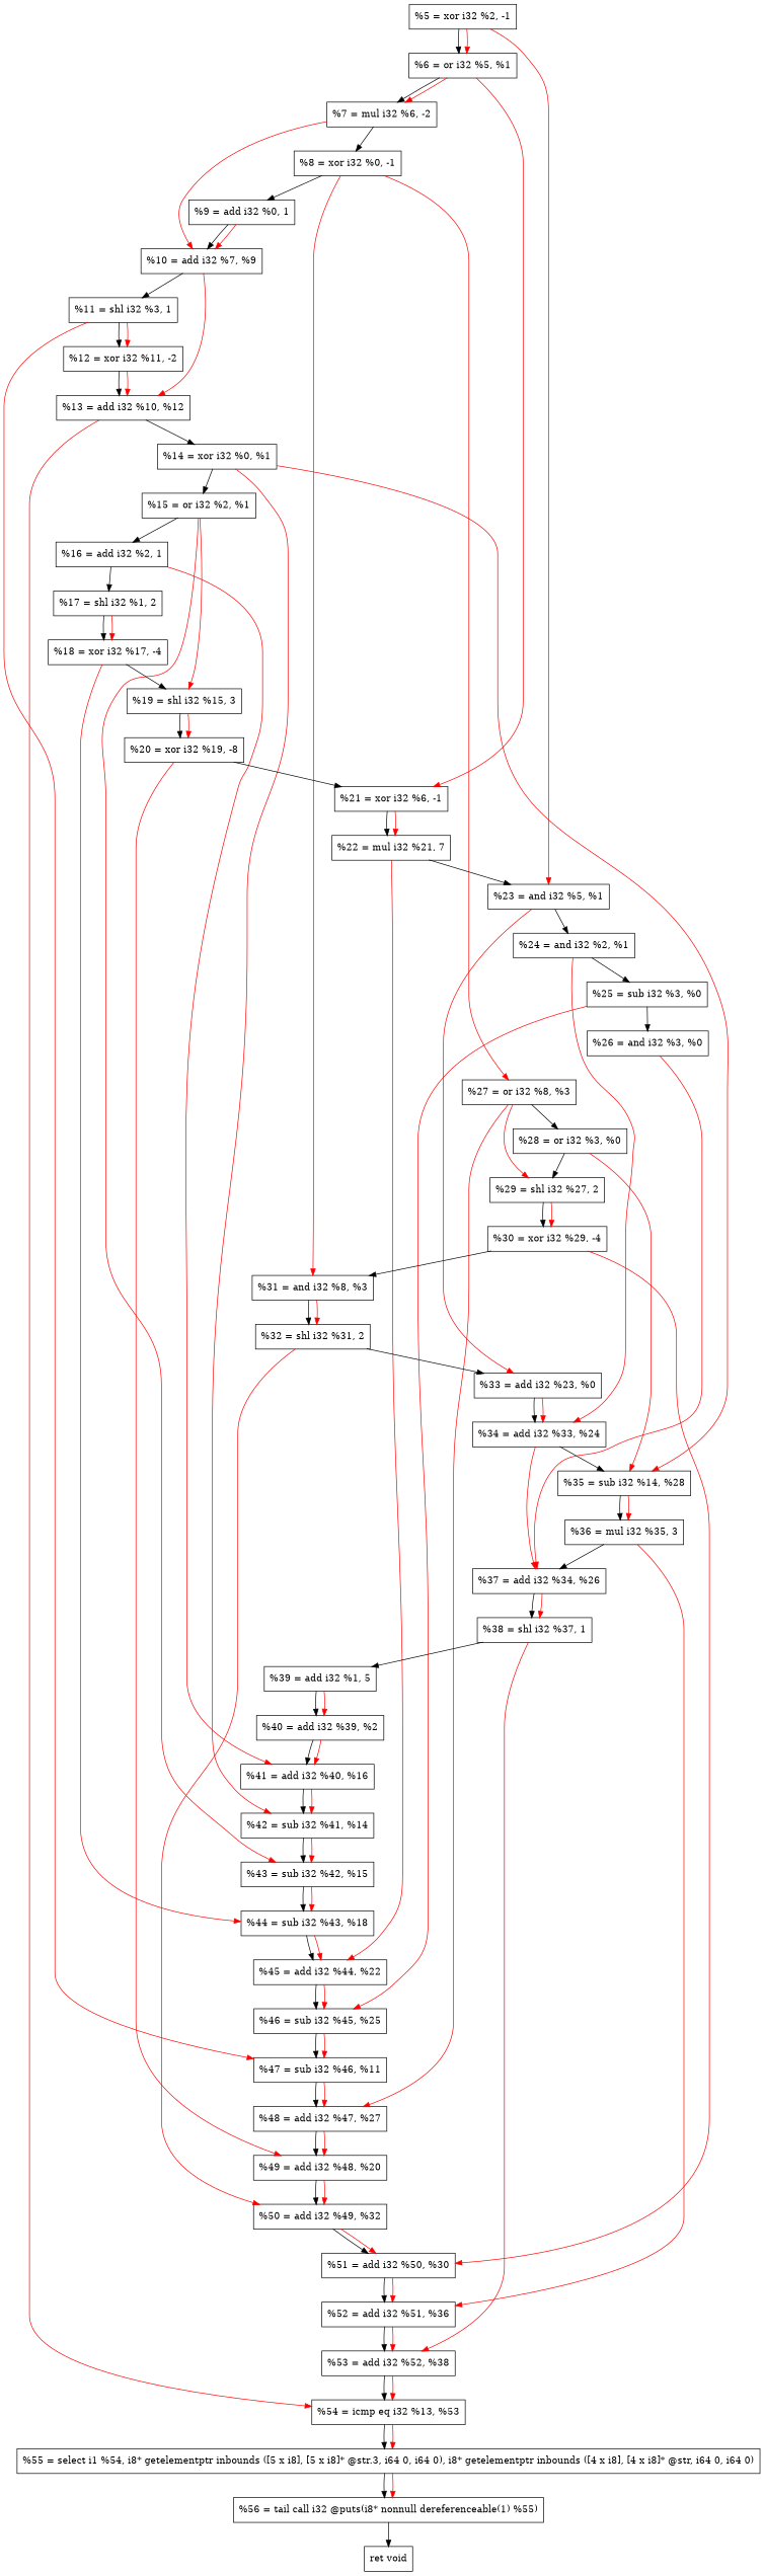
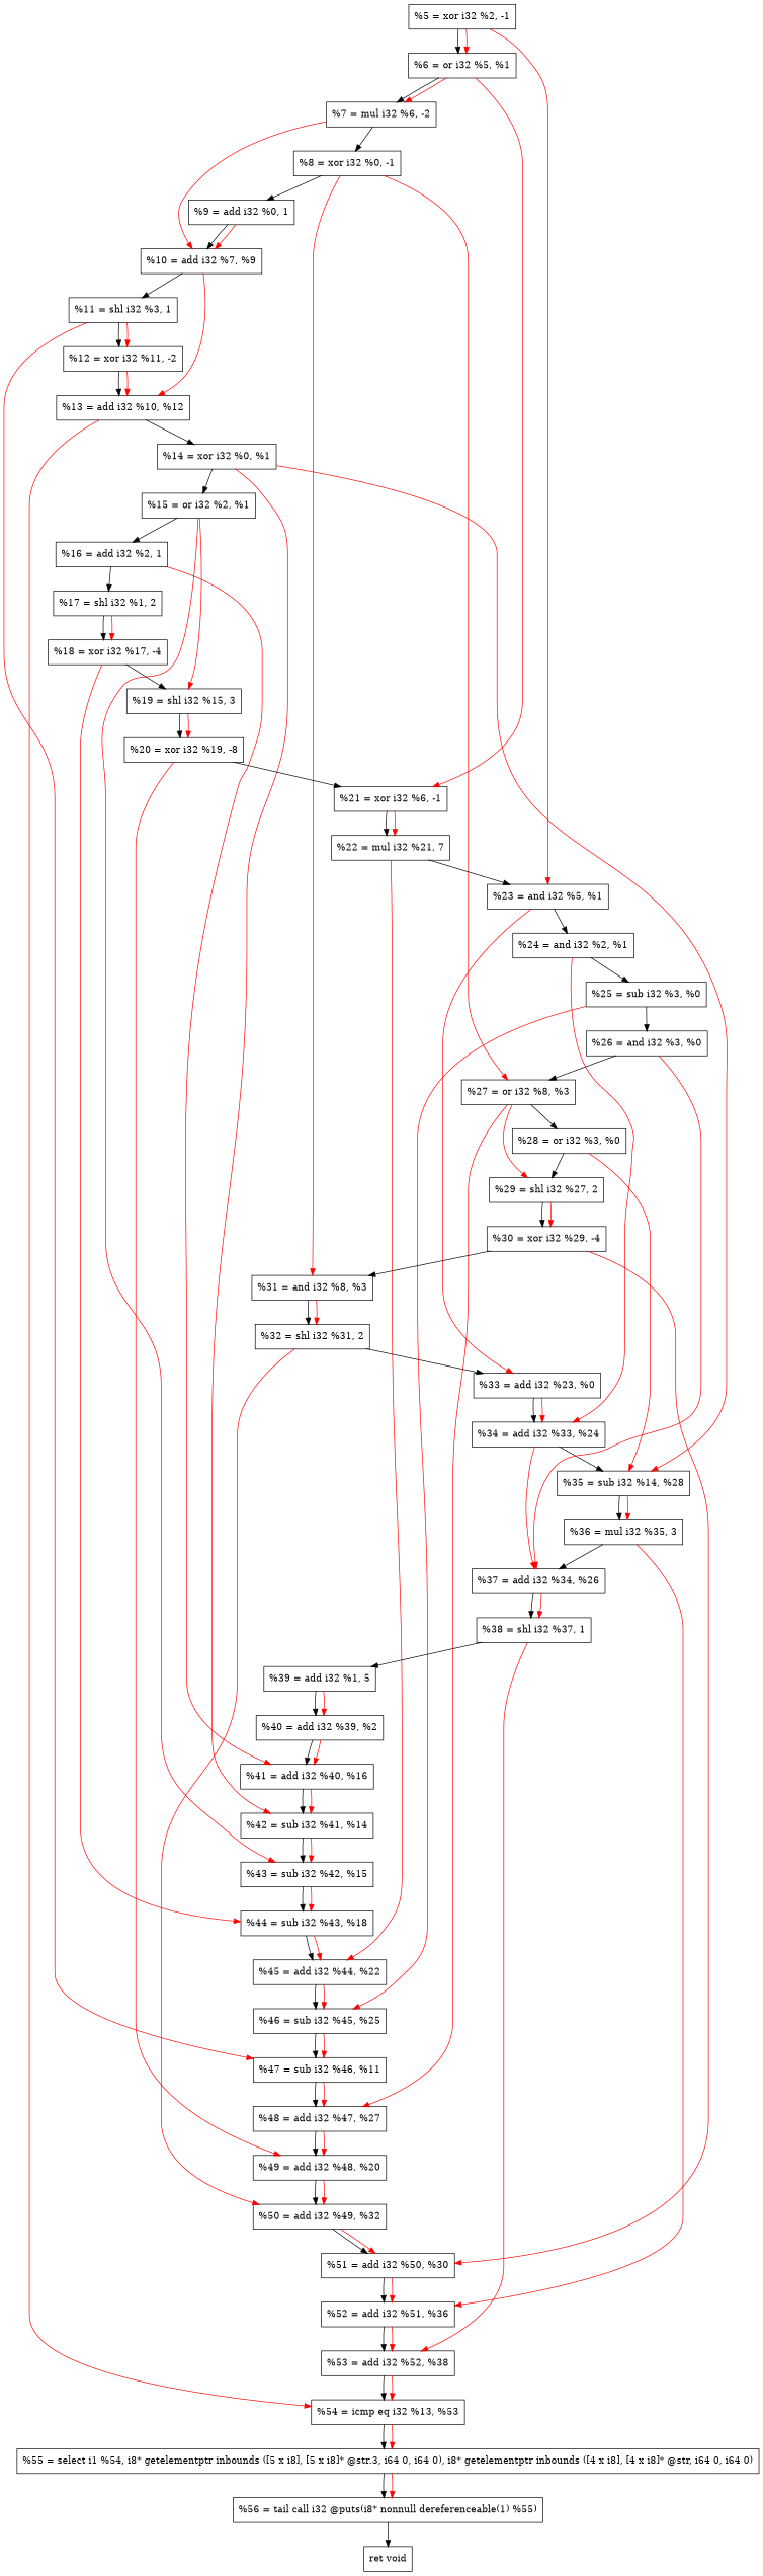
  digraph {
    node [shape=record]
    edge [color=red]
    n1 [label="  %5 = xor i32 %2, -1"]
    n2 [label="  %6 = or i32 %5, %1"]
    n3 [label="  %23 = and i32 %5, %1"]
    n4 [label="  %7 = mul i32 %6, -2"]
    n5 [label="  %21 = xor i32 %6, -1"]
    n6 [label="  %24 = and i32 %2, %1"]
    n7 [label="  %33 = add i32 %23, %0"]
    n8 [label="  %8 = xor i32 %0, -1"]
    n9 [label="  %10 = add i32 %7, %9"]
    n10 [label="  %22 = mul i32 %21, 7"]
    n11 [label="  %9 = add i32 %0, 1"]
    n12 [label="  %27 = or i32 %8, %3"]
    n13 [label="  %31 = and i32 %8, %3"]
    n14 [label="  %11 = shl i32 %3, 1"]
    n15 [label="  %13 = add i32 %10, %12"]
    n16 [label="  %28 = or i32 %3, %0"]
    n17 [label="  %29 = shl i32 %27, 2"]
    n18 [label="  %48 = add i32 %47, %27"]
    n19 [label="  %32 = shl i32 %31, 2"]
    n20 [label="  %12 = xor i32 %11, -2"]
    n21 [label="  %47 = sub i32 %46, %11"]
    n22 [label="%14 = xor i32 %0, %1"]
    n23 [label="  %54 = icmp eq i32 %13, %53"]
    n24 [label="  %15 = or i32 %2, %1"]
    n25 [label="  %35 = sub i32 %14, %28"]
    n26 [label="  %42 = sub i32 %41, %14"]
    n27 [label="  %55 = select i1 %54, i8* getelementptr inbounds ([5 x i8], [5 x i8]* @str.3, i64 0, i64 0), i8* getelementptr inbounds ([4 x i8], [4 x i8]* @str, i64 0, i64 0)"]
    n28 [label="  %16 = add i32 %2, 1"]
    n29 [label="  %19 = shl i32 %15, 3"]
    n30 [label="  %43 = sub i32 %42, %15"]
    n31 [label="  %36 = mul i32 %35, 3"]
    n32 [label="  %17 = shl i32 %1, 2"]
    n33 [label="  %41 = add i32 %40, %16"]
    n34 [label="  %20 = xor i32 %19, -8"]
    n35 [label="  %44 = sub i32 %43, %18"]
    n36 [label="  %18 = xor i32 %17, -4"]
    n37 [label="  %45 = add i32 %44, %22"]
    n38 [label="  %49 = add i32 %48, %20"]
    n39 [label="  %50 = add i32 %49, %32"]
    n40 [label="  %46 = sub i32 %45, %25"]
    n41 [label="%25 = sub i32 %3, %0"]
    n42 [label="  %34 = add i32 %33, %24"]
    n43 [label="  %26 = and i32 %3, %0"]
    n44 [label="  %37 = add i32 %34, %26"]
    n45 [label="  %38 = shl i32 %37, 1"]
    n46 [label="  %30 = xor i32 %29, -4"]
    n47 [label="  %51 = add i32 %50, %30"]
    n48 [label="  %52 = add i32 %51, %36"]
    n49 [label="  %53 = add i32 %52, %38"]
    n50 [label="  %39 = add i32 %1, 5"]
    n51 [label="  %40 = add i32 %39, %2"]
    n52 [label="  %56 = tail call i32 @puts(i8* nonnull dereferenceable(1) %55)"]
    n53 [label="  ret void"]
    n1 -> n2 [color=""]
    n1 -> n2
    n1 -> n3
    n2 -> n4 [color=""]
    n2 -> n4
    n2 -> n5
    n3 -> n6 [color=""]
    n3 -> n7
    n4 -> n8 [color=""]
    n4 -> n9
    n5 -> n10 [color=""]
    n5 -> n10
    n6 -> n41 [color=""]
    n6 -> n42
    n7 -> n42 [color=""]
    n7 -> n42
    n8 -> n11 [color=""]
    n8 -> n12
    n8 -> n13
    n9 -> n14 [color=""]
    n9 -> n15
    n10 -> n3 [color=""]
    n10 -> n37
    n11 -> n9 [color=""]
    n11 -> n9
    n12 -> n16 [color=""]
    n12 -> n17
    n12 -> n18
    n13 -> n19 [color=""]
    n13 -> n19
    n14 -> n20 [color=""]
    n14 -> n20
    n14 -> n21
    n15 -> n22 [color=""]
    n15 -> n23
    n16 -> n17 [color=""]
    n16 -> n25
    n17 -> n46 [color=""]
    n17 -> n46
    n18 -> n38 [color=""]
    n18 -> n38
    n19 -> n7 [color=""]
    n19 -> n39
    n20 -> n15 [color=""]
    n20 -> n15
    n21 -> n18 [color=""]
    n21 -> n18
    n22 -> n24 [color=""]
    n22 -> n25
    n22 -> n26
    n23 -> n27 [color=""]
    n23 -> n27
    n24 -> n28 [color=""]
    n24 -> n29
    n24 -> n30
    n25 -> n31 [color=""]
    n25 -> n31
    n26 -> n30 [color=""]
    n26 -> n30
    n27 -> n52 [color=""]
    n27 -> n52
    n28 -> n32 [color=""]
    n28 -> n33
    n29 -> n34 [color=""]
    n29 -> n34
    n30 -> n35 [color=""]
    n30 -> n35
    n31 -> n44 [color=""]
    n31 -> n48
    n32 -> n36 [color=""]
    n32 -> n36
    n33 -> n26 [color=""]
    n33 -> n26
    n34 -> n5 [color=""]
    n34 -> n38
    n35 -> n37 [color=""]
    n35 -> n37
    n36 -> n29 [color=""]
    n36 -> n35
    n37 -> n40 [color=""]
    n37 -> n40
    n38 -> n39 [color=""]
    n38 -> n39
    n39 -> n47 [color=""]
    n39 -> n47
    n40 -> n21 [color=""]
    n40 -> n21
    n41 -> n40
    n41 -> n43 [color=""]
    n42 -> n25 [color=""]
    n42 -> n44
+   n43 -> n12 [color=""]
    n43 -> n44
    n44 -> n45 [color=""]
    n44 -> n45
    n45 -> n49
    n45 -> n50 [color=""]
    n46 -> n13 [color=""]
    n46 -> n47
    n47 -> n48 [color=""]
    n47 -> n48
    n48 -> n49 [color=""]
    n48 -> n49
    n49 -> n23 [color=""]
    n49 -> n23
    n50 -> n51 [color=""]
    n50 -> n51
    n51 -> n33 [color=""]
    n51 -> n33
    n52 -> n53 [color=""]
  }
